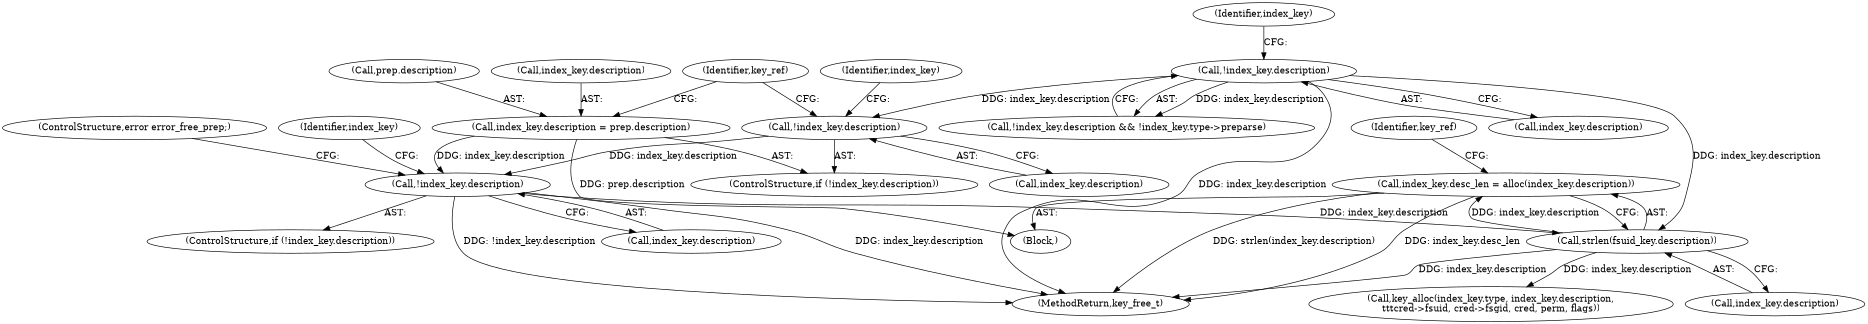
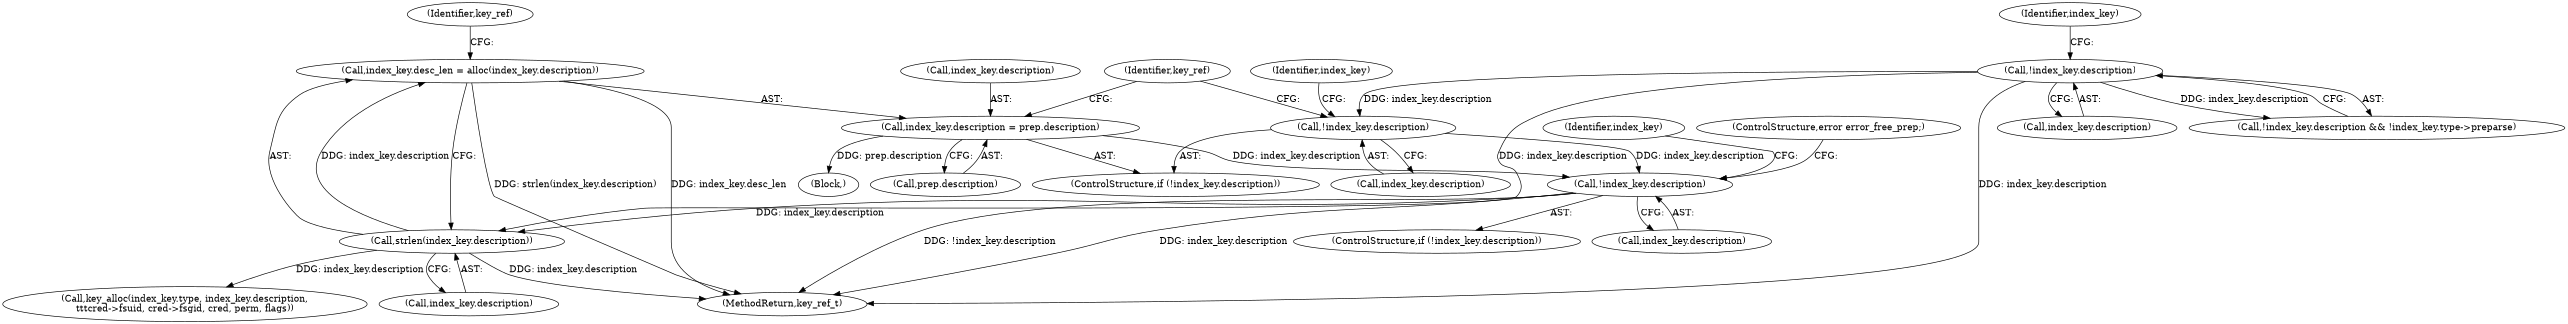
  digraph {
    n1 [label="(Call,index_key.desc_len = alloc(index_key.description))"]
-   n2 [label="(Call,strlen(fsuid_key.description))"]
-   n3 [label="(MethodReturn,key_free_t)"]
+   n2 [label="(Call,strlen(index_key.description))"]
+   n3 [label="(MethodReturn,key_ref_t)"]
    n4 [label="(Block,)"]
    n5 [label="(Call,index_key.description)"]
    n6 [label="(Call,key_alloc(index_key.type, index_key.description,\n\t\t\tcred->fsuid, cred->fsgid, cred, perm, flags))"]
    n7 [label="(Call,!index_key.description)"]
    n8 [label="(Call,index_key.description)"]
    n9 [label="(ControlStructure,if (!index_key.description))"]
    n10 [label="(Call,!index_key.description)"]
    n11 [label="(ControlStructure,if (!index_key.description))"]
    n12 [label="(Call,index_key.description)"]
    n13 [label="(Call,!index_key.description)"]
    n14 [label="(Call,index_key.description)"]
    n15 [label="(Call,!index_key.description && !index_key.type->preparse)"]
    n16 [label="(Call,index_key.description = prep.description)"]
    n17 [label="(Call,prep.description)"]
    n18 [label="(ControlStructure,error error_free_prep;)"]
    n19 [label="(Identifier,key_ref)"]
    n20 [label="(Identifier,key_ref)"]
    n21 [label="(Identifier,index_key)"]
    n22 [label="(Identifier,index_key)"]
    n23 [label="(Call,index_key.description)"]
    n24 [label="(Identifier,index_key)"]
    n1 -> n2 [label="CFG: "]
    n1 -> n3 [label="DDG: index_key.desc_len"]
    n1 -> n3 [label="DDG: strlen(index_key.description)"]
-   n1 -> n4 [label="AST: "]
+   n1 -> n16 [label="AST: "]
    n2 -> n1 [label="AST: "]
    n2 -> n1 [label="DDG: index_key.description"]
    n2 -> n3 [label="DDG: index_key.description"]
    n2 -> n5 [label="CFG: "]
    n2 -> n6 [label="DDG: index_key.description"]
    n5 -> n2 [label="AST: "]
    n7 -> n2 [label="DDG: index_key.description"]
    n7 -> n3 [label="DDG: !index_key.description"]
    n7 -> n3 [label="DDG: index_key.description"]
    n7 -> n8 [label="CFG: "]
    n7 -> n9 [label="AST: "]
    n8 -> n7 [label="AST: "]
    n10 -> n7 [label="DDG: index_key.description"]
    n10 -> n11 [label="AST: "]
    n10 -> n12 [label="CFG: "]
    n12 -> n10 [label="AST: "]
    n13 -> n2 [label="DDG: index_key.description"]
    n13 -> n3 [label="DDG: index_key.description"]
    n13 -> n10 [label="DDG: index_key.description"]
    n13 -> n14 [label="CFG: "]
    n13 -> n15 [label="AST: "]
    n13 -> n15 [label="DDG: index_key.description"]
    n14 -> n13 [label="AST: "]
    n15 -> n13 [label="CFG: "]
    n16 -> n4 [label="DDG: prep.description"]
    n16 -> n7 [label="DDG: index_key.description"]
    n16 -> n11 [label="AST: "]
+   n16 -> n17 [label="CFG: "]
    n17 -> n16 [label="AST: "]
    n18 -> n7 [label="CFG: "]
    n19 -> n10 [label="CFG: "]
    n19 -> n16 [label="CFG: "]
    n20 -> n1 [label="CFG: "]
    n21 -> n13 [label="CFG: "]
    n22 -> n10 [label="CFG: "]
    n23 -> n16 [label="AST: "]
    n24 -> n7 [label="CFG: "]
  }
